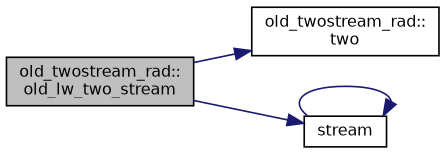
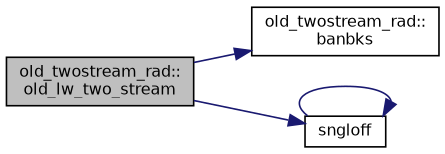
  digraph {
    rankdir=LR
    node [color=black fillcolor=white fontname=Helvetica fontsize=10 shape=record style=filled]
    edge [color=midnightblue fontname=Helvetica fontsize=10 labelfontname=Helvetica labelfontsize=10 style=solid]
    n1 [fillcolor=grey75 fontcolor=black height=0.2 label="old_twostream_rad::\lold_lw_two_stream" width=0.4]
-   n2 [height=0.2 label="old_twostream_rad::\ltwo" width=0.4]
-   n3 [height=0.2 label=stream width=0.4]
+   n2 [height=0.2 label="old_twostream_rad::\lbanbks" width=0.4]
+   n3 [height=0.2 label=sngloff width=0.4]
    n1 -> n2
    n1 -> n3
    n3 -> n3
  }
